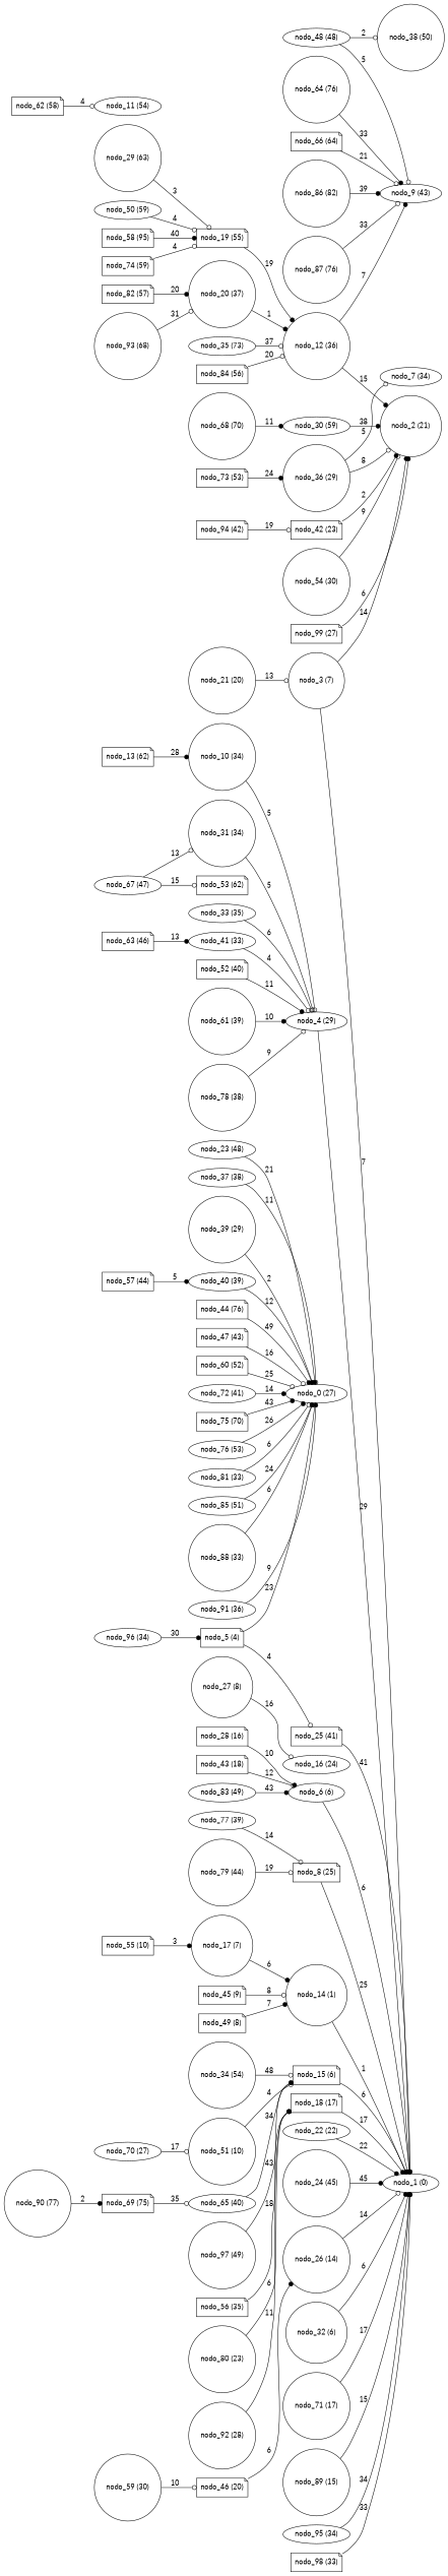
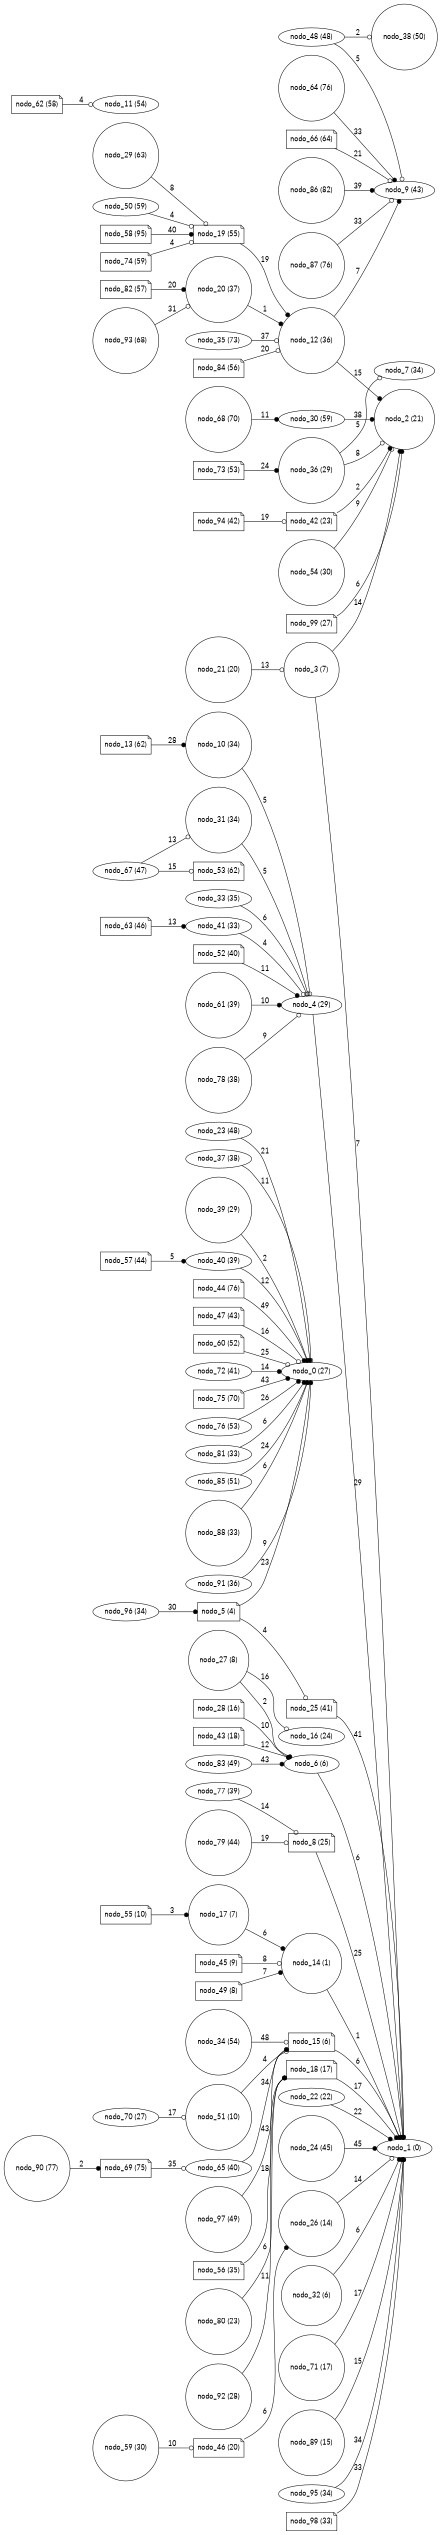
  digraph {
    fontname=Lato
    rankdir=LR
    node [fontname=Lato shape=circle]
    edge [arrowhead=dot fontname=Lato weight=6]
    "nodo_1 (0)" [shape=ellipse]
    "nodo_3 (7)"
    "nodo_2 (21)"
    "nodo_4 (29)" [shape=ellipse]
    "nodo_5 (4)" [shape=note]
    "nodo_0 (27)" [shape=ellipse]
    "nodo_25 (41)" [shape=note]
    "nodo_6 (6)" [shape=ellipse]
    "nodo_8 (25)" [shape=note]
    "nodo_10 (34)"
    "nodo_12 (36)"
    "nodo_9 (43)" [shape=ellipse]
    "nodo_13 (62)" [shape=note]
    "nodo_14 (1)"
    "nodo_15 (6)" [shape=note]
    "nodo_17 (7)"
    "nodo_18 (17)" [shape=note]
    "nodo_19 (55)" [shape=note]
    "nodo_20 (37)"
    "nodo_21 (20)"
    "nodo_22 (22)" [shape=ellipse]
    "nodo_23 (48)" [shape=ellipse]
    "nodo_24 (45)"
    "nodo_26 (14)"
    "nodo_27 (8)"
    "nodo_16 (24)" [shape=ellipse]
    "nodo_28 (16)" [shape=note]
    "nodo_29 (63)"
    "nodo_30 (59)" [shape=ellipse]
    "nodo_31 (34)"
    "nodo_32 (6)"
    "nodo_33 (35)" [shape=ellipse]
    "nodo_11 (54)" [shape=ellipse]
    "nodo_34 (54)"
    "nodo_35 (73)" [shape=ellipse]
    "nodo_36 (29)"
    "nodo_7 (34)" [shape=ellipse]
    "nodo_37 (38)" [shape=ellipse]
    "nodo_39 (29)"
    "nodo_40 (39)" [shape=ellipse]
    "nodo_41 (33)" [shape=ellipse]
    "nodo_42 (23)" [shape=note]
    "nodo_43 (18)" [shape=note]
    "nodo_44 (76)" [shape=note]
    "nodo_45 (9)" [shape=note]
    "nodo_46 (20)" [shape=note]
    "nodo_47 (43)" [shape=note]
    "nodo_48 (48)" [shape=ellipse]
    "nodo_38 (50)"
    "nodo_49 (8)" [shape=note]
    "nodo_50 (59)" [shape=ellipse]
    "nodo_51 (10)"
    "nodo_52 (40)" [shape=note]
    "nodo_54 (30)"
    "nodo_55 (10)" [shape=note]
    "nodo_56 (35)" [shape=note]
    "nodo_57 (44)" [shape=note]
    "nodo_58 (95)" [shape=note]
    "nodo_59 (30)"
    "nodo_60 (52)" [shape=note]
    "nodo_61 (39)"
    "nodo_62 (58)" [shape=note]
    "nodo_63 (46)" [shape=note]
    "nodo_64 (76)"
    "nodo_65 (40)" [shape=ellipse]
    "nodo_66 (64)" [shape=note]
    "nodo_67 (47)" [shape=ellipse]
    "nodo_53 (62)" [shape=note]
    "nodo_68 (70)"
    "nodo_69 (75)" [shape=note]
    "nodo_70 (27)" [shape=ellipse]
    "nodo_71 (17)"
    "nodo_72 (41)" [shape=ellipse]
    "nodo_73 (53)" [shape=note]
    "nodo_74 (59)" [shape=note]
    "nodo_75 (70)" [shape=note]
    "nodo_76 (53)" [shape=ellipse]
    "nodo_77 (39)" [shape=ellipse]
    "nodo_78 (38)"
    "nodo_79 (44)"
    "nodo_80 (23)"
    "nodo_81 (33)" [shape=ellipse]
    "nodo_82 (57)" [shape=note]
    "nodo_83 (49)" [shape=ellipse]
    "nodo_84 (56)" [shape=note]
    "nodo_85 (51)" [shape=ellipse]
    "nodo_86 (82)"
    "nodo_87 (76)"
    "nodo_88 (33)"
    "nodo_89 (15)"
    "nodo_90 (77)"
    "nodo_91 (36)" [shape=ellipse]
    "nodo_92 (28)"
    "nodo_93 (68)"
    "nodo_94 (42)" [shape=note]
    "nodo_95 (34)" [shape=ellipse]
    "nodo_96 (34)" [shape=ellipse]
    "nodo_97 (49)"
    "nodo_98 (33)" [shape=note]
    "nodo_99 (27)" [shape=note]
    "nodo_3 (7)" -> "nodo_1 (0)" [arrowhead=odot label=7 weight=7]
    "nodo_3 (7)" -> "nodo_2 (21)" [label=14 weight=14]
    "nodo_4 (29)" -> "nodo_1 (0)" [label=29 weight=29]
    "nodo_5 (4)" -> "nodo_0 (27)" [arrowhead=odot label=23 weight=23]
    "nodo_5 (4)" -> "nodo_25 (41)" [arrowhead=odot label=4 weight=4]
    "nodo_25 (41)" -> "nodo_1 (0)" [arrowhead=odot label=41 weight=41]
    "nodo_6 (6)" -> "nodo_1 (0)" [label=6]
    "nodo_8 (25)" -> "nodo_1 (0)" [label=25 weight=25]
    "nodo_10 (34)" -> "nodo_4 (29)" [arrowhead=odot label=5 weight=5]
    "nodo_12 (36)" -> "nodo_2 (21)" [label=15 weight=15]
    "nodo_12 (36)" -> "nodo_9 (43)" [label=7 weight=7]
    "nodo_13 (62)" -> "nodo_10 (34)" [label=28 weight=28]
    "nodo_14 (1)" -> "nodo_1 (0)" [arrowhead=odot label=1 weight=1]
    "nodo_15 (6)" -> "nodo_1 (0)" [label=6]
    "nodo_17 (7)" -> "nodo_14 (1)" [label=6]
    "nodo_18 (17)" -> "nodo_1 (0)" [label=17 weight=17]
    "nodo_19 (55)" -> "nodo_12 (36)" [label=19 weight=19]
    "nodo_20 (37)" -> "nodo_12 (36)" [label=1 weight=1]
    "nodo_21 (20)" -> "nodo_3 (7)" [arrowhead=odot label=13 weight=13]
    "nodo_22 (22)" -> "nodo_1 (0)" [label=22 weight=22]
    "nodo_23 (48)" -> "nodo_0 (27)" [label=21 weight=21]
    "nodo_24 (45)" -> "nodo_1 (0)" [label=45 weight=45]
    "nodo_26 (14)" -> "nodo_1 (0)" [arrowhead=odot label=14 weight=14]
+   "nodo_27 (8)" -> "nodo_6 (6)" [label=2 weight=2]
    "nodo_27 (8)" -> "nodo_16 (24)" [arrowhead=odot label=16 weight=16]
    "nodo_28 (16)" -> "nodo_6 (6)" [label=10 weight=10]
-   "nodo_29 (63)" -> "nodo_19 (55)" [arrowhead=odot label=3 weight=8]
+   "nodo_29 (63)" -> "nodo_19 (55)" [arrowhead=odot label=8 weight=8]
    "nodo_30 (59)" -> "nodo_2 (21)" [label=38 weight=38]
    "nodo_31 (34)" -> "nodo_4 (29)" [arrowhead=odot label=5 weight=5]
    "nodo_32 (6)" -> "nodo_1 (0)" [label=6]
    "nodo_33 (35)" -> "nodo_4 (29)" [arrowhead=odot label=6]
    "nodo_34 (54)" -> "nodo_15 (6)" [arrowhead=odot label=48 weight=48]
    "nodo_35 (73)" -> "nodo_12 (36)" [arrowhead=odot label=37 weight=37]
    "nodo_36 (29)" -> "nodo_2 (21)" [arrowhead=odot label=8 weight=8]
    "nodo_36 (29)" -> "nodo_7 (34)" [arrowhead=odot label=5 weight=5]
    "nodo_37 (38)" -> "nodo_0 (27)" [arrowhead=odot label=11 weight=11]
    "nodo_39 (29)" -> "nodo_0 (27)" [arrowhead=odot label=2 weight=2]
    "nodo_40 (39)" -> "nodo_0 (27)" [label=12 weight=12]
    "nodo_41 (33)" -> "nodo_4 (29)" [arrowhead=odot label=4 weight=4]
    "nodo_42 (23)" -> "nodo_2 (21)" [label=2 weight=2]
    "nodo_43 (18)" -> "nodo_6 (6)" [arrowhead=odot label=12 weight=12]
    "nodo_44 (76)" -> "nodo_0 (27)" [label=49 weight=49]
    "nodo_45 (9)" -> "nodo_14 (1)" [arrowhead=odot label=8 weight=8]
    "nodo_46 (20)" -> "nodo_26 (14)" [label=6]
    "nodo_47 (43)" -> "nodo_0 (27)" [arrowhead=odot label=16 weight=16]
    "nodo_48 (48)" -> "nodo_9 (43)" [arrowhead=odot label=5 weight=5]
    "nodo_48 (48)" -> "nodo_38 (50)" [arrowhead=odot label=2 weight=2]
    "nodo_49 (8)" -> "nodo_14 (1)" [label=7 weight=7]
    "nodo_50 (59)" -> "nodo_19 (55)" [arrowhead=odot label=4 weight=4]
    "nodo_51 (10)" -> "nodo_15 (6)" [arrowhead=odot label=4 weight=4]
    "nodo_52 (40)" -> "nodo_4 (29)" [label=11 weight=11]
    "nodo_54 (30)" -> "nodo_2 (21)" [arrowhead=odot label=9 weight=9]
    "nodo_55 (10)" -> "nodo_17 (7)" [label=3 weight=3]
    "nodo_56 (35)" -> "nodo_18 (17)" [label=18 weight=18]
    "nodo_57 (44)" -> "nodo_40 (39)" [label=5 weight=5]
    "nodo_58 (95)" -> "nodo_19 (55)" [label=40 weight=40]
    "nodo_59 (30)" -> "nodo_46 (20)" [arrowhead=odot label=10 weight=10]
    "nodo_60 (52)" -> "nodo_0 (27)" [arrowhead=odot label=25 weight=25]
    "nodo_61 (39)" -> "nodo_4 (29)" [label=10 weight=10]
    "nodo_62 (58)" -> "nodo_11 (54)" [arrowhead=odot label=4 weight=4]
    "nodo_63 (46)" -> "nodo_41 (33)" [label=13 weight=13]
    "nodo_64 (76)" -> "nodo_9 (43)" [label=33 weight=33]
    "nodo_65 (40)" -> "nodo_15 (6)" [label=34 weight=34]
    "nodo_66 (64)" -> "nodo_9 (43)" [arrowhead=odot label=21 weight=21]
    "nodo_67 (47)" -> "nodo_31 (34)" [arrowhead=odot label=13 weight=13]
    "nodo_67 (47)" -> "nodo_53 (62)" [arrowhead=odot label=15 weight=15]
    "nodo_68 (70)" -> "nodo_30 (59)" [label=11 weight=11]
    "nodo_69 (75)" -> "nodo_65 (40)" [arrowhead=odot label=35 weight=35]
    "nodo_70 (27)" -> "nodo_51 (10)" [arrowhead=odot label=17 weight=17]
    "nodo_71 (17)" -> "nodo_1 (0)" [label=17 weight=17]
    "nodo_72 (41)" -> "nodo_0 (27)" [label=14 weight=14]
    "nodo_73 (53)" -> "nodo_36 (29)" [label=24 weight=24]
    "nodo_74 (59)" -> "nodo_19 (55)" [arrowhead=odot label=4 weight=4]
    "nodo_75 (70)" -> "nodo_0 (27)" [label=43 weight=43]
    "nodo_76 (53)" -> "nodo_0 (27)" [label=26 weight=26]
    "nodo_77 (39)" -> "nodo_8 (25)" [arrowhead=odot label=14 weight=14]
    "nodo_78 (38)" -> "nodo_4 (29)" [arrowhead=odot label=9 weight=9]
    "nodo_79 (44)" -> "nodo_8 (25)" [arrowhead=odot label=19 weight=19]
    "nodo_80 (23)" -> "nodo_18 (17)" [label=6]
-   "nodo_81 (33)" -> "nodo_0 (27)" [arrowhead=odot label=6]
+   "nodo_81 (33)" -> "nodo_0 (27)" [label=6]
    "nodo_82 (57)" -> "nodo_20 (37)" [label=20 weight=20]
    "nodo_83 (49)" -> "nodo_6 (6)" [label=43 weight=43]
    "nodo_84 (56)" -> "nodo_12 (36)" [arrowhead=odot label=20 weight=20]
    "nodo_85 (51)" -> "nodo_0 (27)" [label=24 weight=24]
    "nodo_86 (82)" -> "nodo_9 (43)" [label=39 weight=39]
    "nodo_87 (76)" -> "nodo_9 (43)" [arrowhead=odot label=33 weight=33]
    "nodo_88 (33)" -> "nodo_0 (27)" [arrowhead=odot label=6]
    "nodo_89 (15)" -> "nodo_1 (0)" [label=15 weight=15]
    "nodo_90 (77)" -> "nodo_69 (75)" [label=2 weight=2]
    "nodo_91 (36)" -> "nodo_0 (27)" [label=9 weight=9]
    "nodo_92 (28)" -> "nodo_18 (17)" [label=11 weight=11]
    "nodo_93 (68)" -> "nodo_20 (37)" [arrowhead=odot label=31 weight=31]
    "nodo_94 (42)" -> "nodo_42 (23)" [arrowhead=odot label=19 weight=19]
    "nodo_95 (34)" -> "nodo_1 (0)" [label=34 weight=34]
    "nodo_96 (34)" -> "nodo_5 (4)" [label=30 weight=30]
    "nodo_97 (49)" -> "nodo_15 (6)" [arrowhead=odot label=43 weight=43]
    "nodo_98 (33)" -> "nodo_1 (0)" [label=33 weight=33]
    "nodo_99 (27)" -> "nodo_2 (21)" [label=6]
  }
